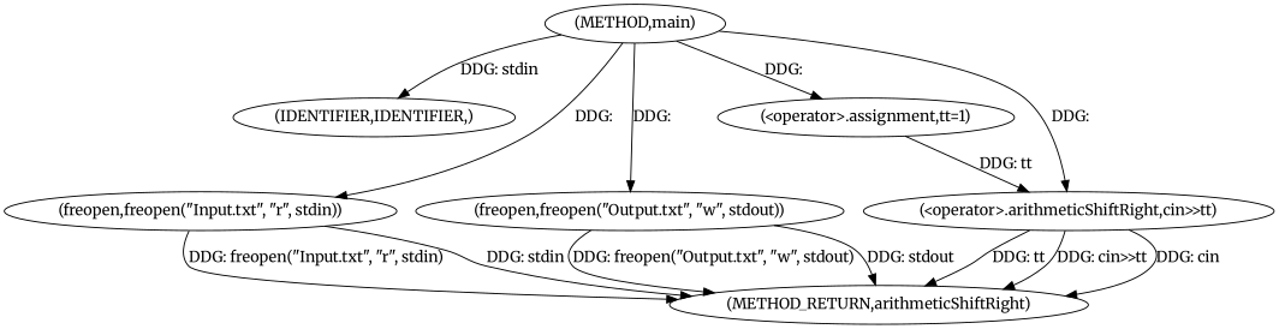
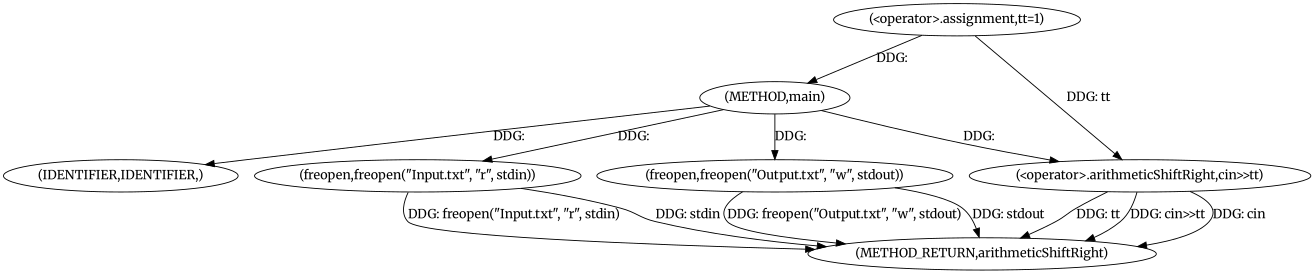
  digraph {
    fontname=Merriweather
    node [fontname=Merriweather]
    edge [fontname=Merriweather]
    n1 [label="(METHOD,main)"]
    n2 [label="(IDENTIFIER,IDENTIFIER,)"]
    n3 [label="(freopen,freopen(\"Input.txt\", \"r\", stdin))"]
    n4 [label="(freopen,freopen(\"Output.txt\", \"w\", stdout))"]
    n5 [label="(<operator>.assignment,tt=1)"]
    n6 [label="(<operator>.arithmeticShiftRight,cin>>tt)"]
    n7 [label="(METHOD_RETURN,arithmeticShiftRight)"]
-   n1 -> n2 [label="DDG: stdin"]
+   n1 -> n2 [label="DDG: "]
    n1 -> n3 [label="DDG: "]
    n1 -> n4 [label="DDG: "]
-   n1 -> n5 [label="DDG: "]
+   n5 -> n1 [label="DDG: "]
    n1 -> n6 [label="DDG: "]
    n3 -> n7 [label="DDG: freopen(\"Input.txt\", \"r\", stdin)"]
    n3 -> n7 [label="DDG: stdin"]
    n4 -> n7 [label="DDG: freopen(\"Output.txt\", \"w\", stdout)"]
    n4 -> n7 [label="DDG: stdout"]
    n5 -> n6 [label="DDG: tt"]
    n6 -> n7 [label="DDG: tt"]
    n6 -> n7 [label="DDG: cin>>tt"]
    n6 -> n7 [label="DDG: cin"]
  }
